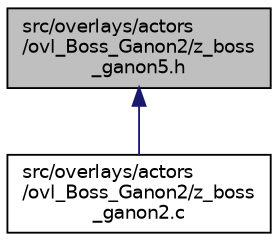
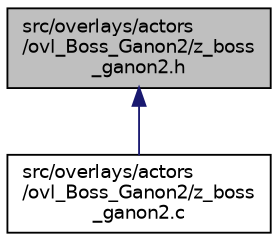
  digraph {
    node [color=black fontname=Helvetica fontsize=10 shape=record style=filled]
-   n1 [fillcolor=grey75 fontcolor=black height=0.2 label="src/overlays/actors\l/ovl_Boss_Ganon2/z_boss\l_ganon5.h" width=0.4]
+   n1 [fillcolor=grey75 fontcolor=black height=0.2 label="src/overlays/actors\l/ovl_Boss_Ganon2/z_boss\l_ganon2.h" width=0.4]
    n2 [fillcolor=white height=0.2 label="src/overlays/actors\l/ovl_Boss_Ganon2/z_boss\l_ganon2.c" width=0.4]
    n1 -> n2 [color=midnightblue dir=back fontname=Helvetica fontsize=10 labelfontname=Helvetica labelfontsize=10 style=solid]
  }
